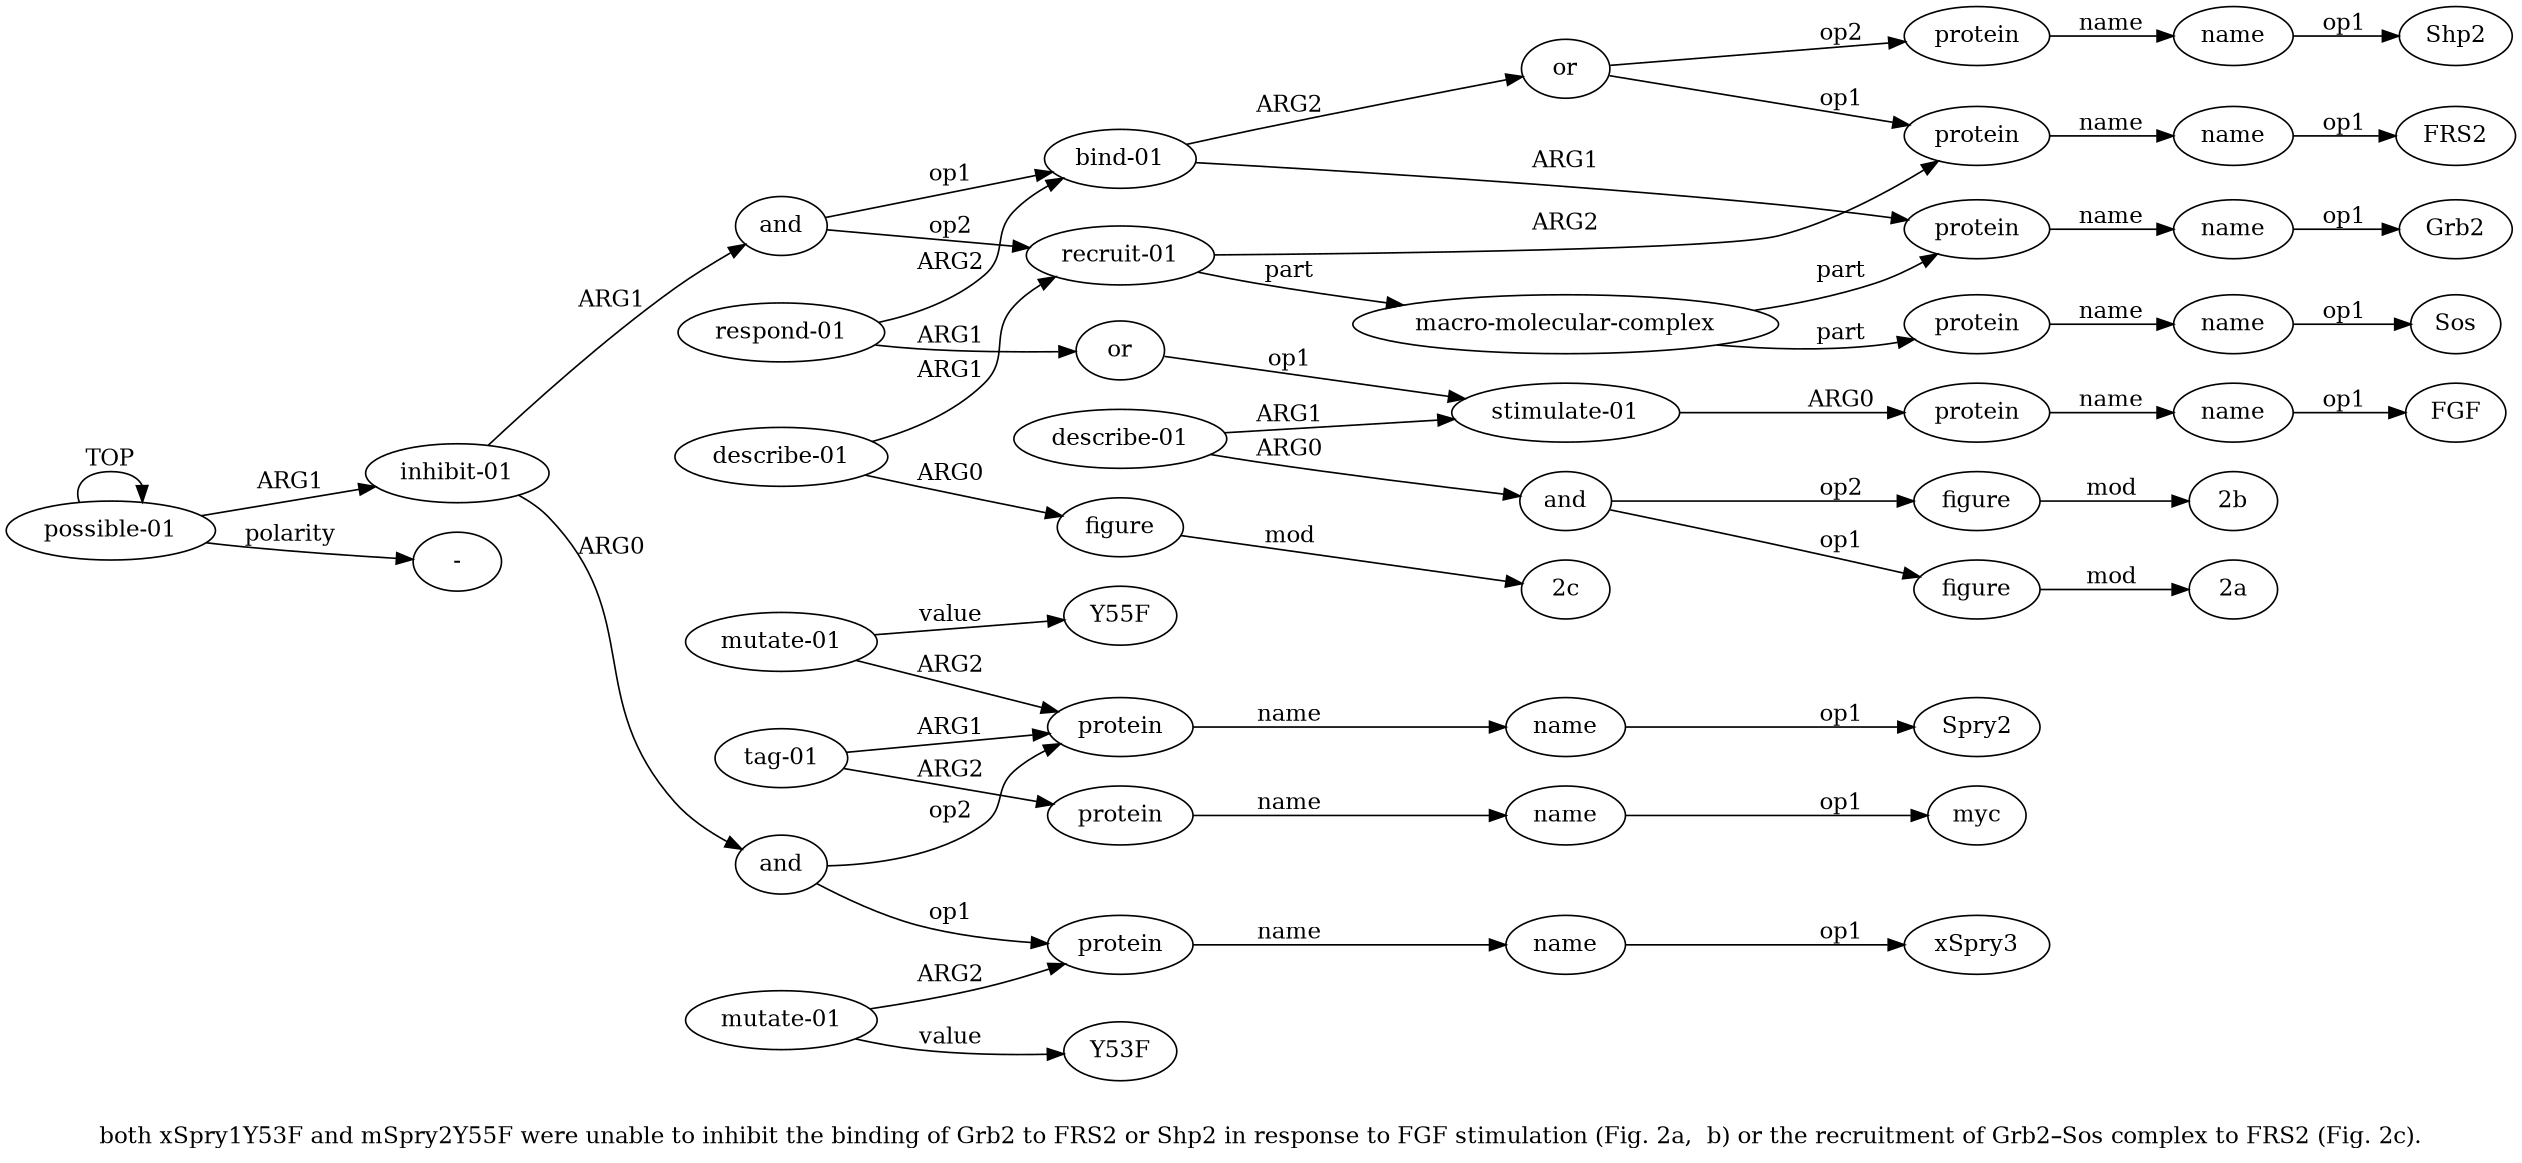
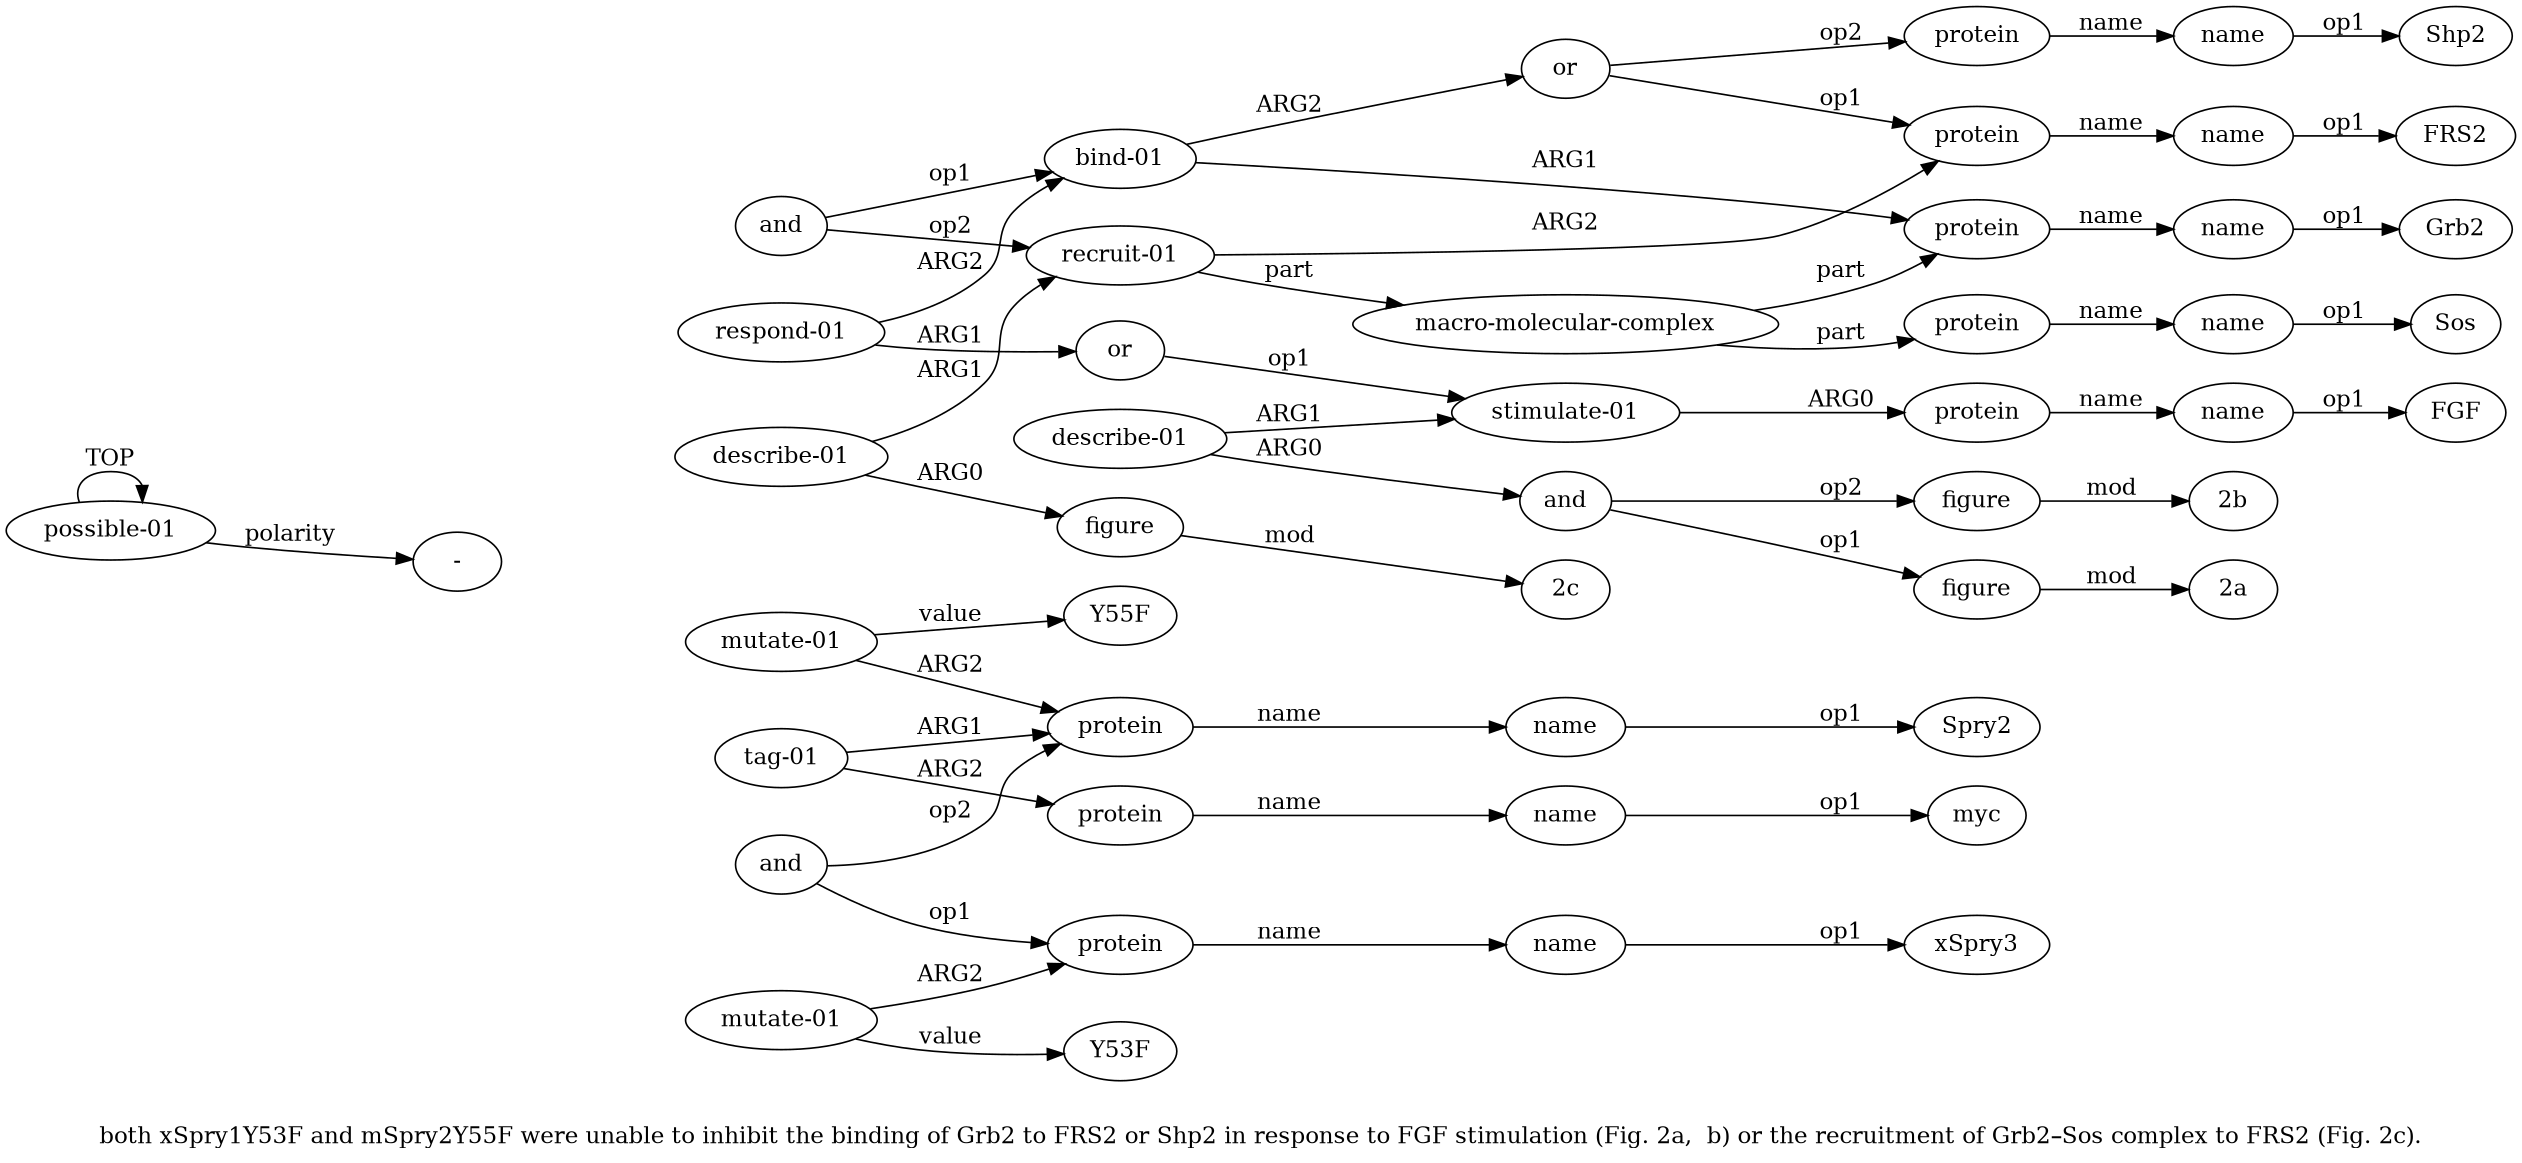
  digraph {
    label="both xSpry1Y53F and mSpry2Y55F were unable to inhibit the binding of Grb2 to FRS2 or Shp2 in response to FGF stimulation (Fig. 2a,  b) or the recruitment of Grb2–Sos complex to FRS2 (Fig. 2c)."
    rankdir=LR
    node [color=black gold_ind=-1 gold_label=name test_ind=-1 test_label=name]
    edge [color=black gold_label=op1 test_label=op1]
    n1 [gold_ind=20 label=name test_ind=20]
    n2 [gold_label=Shp2 label=Shp2 test_label=Shp2]
    n3 [gold_ind=21 gold_label="respond-01" label="respond-01" test_ind=21 test_label="respond-01"]
    n4 [gold_ind=22 gold_label=or label=or test_ind=22 test_label=or]
    n5 [gold_ind=13 gold_label="bind-01" label="bind-01" test_ind=13 test_label="bind-01"]
    n6 [gold_ind=23 gold_label="stimulate-01" label="stimulate-01" test_ind=23 test_label="stimulate-01"]
    n7 [gold_ind=14 gold_label=protein label=protein test_ind=14 test_label=protein]
    n8 [gold_ind=16 gold_label=or label=or test_ind=16 test_label=or]
    n9 [gold_ind=24 gold_label=protein label=protein test_ind=24 test_label=protein]
    n10 [gold_ind=15 label=name test_ind=15]
    n11 [gold_ind=17 gold_label=protein label=protein test_ind=17 test_label=protein]
    n12 [gold_ind=19 gold_label=protein label=protein test_ind=19 test_label=protein]
    n13 [gold_ind=25 label=name test_ind=25]
    n14 [gold_label=FGF label=FGF test_label=FGF]
    n15 [gold_ind=26 gold_label="describe-01" label="describe-01" test_ind=26 test_label="describe-01"]
    n16 [gold_ind=27 gold_label=and label=and test_ind=27 test_label=and]
    n17 [gold_ind=28 gold_label=figure label=figure test_ind=28 test_label=figure]
    n18 [gold_ind=29 gold_label=figure label=figure test_ind=29 test_label=figure]
    n19 [gold_label="2a" label="2a" test_label="2a"]
    n20 [gold_label="2b" label="2b" test_label="2b"]
    n21 [gold_ind=31 gold_label="macro-molecular-complex" label="macro-molecular-complex" test_ind=31 test_label="macro-molecular-complex"]
    n22 [gold_ind=32 gold_label=protein label=protein test_ind=32 test_label=protein]
    n23 [gold_ind=33 label=name test_ind=33]
    n24 [gold_label=Sos label=Sos test_label=Sos]
    n25 [gold_label=Grb2 label=Grb2 test_label=Grb2]
    n26 [gold_label="2c" label="2c" test_label="2c"]
    n27 [gold_ind=30 gold_label="recruit-01" label="recruit-01" test_ind=30 test_label="recruit-01"]
    n28 [gold_ind=18 label=name test_ind=18]
    n29 [gold_label=FRS2 label=FRS2 test_label=FRS2]
    n30 [gold_label="-" label="-" test_label="-"]
    n31 [gold_ind=35 gold_label=figure label=figure test_ind=35 test_label=figure]
    n32 [gold_ind=34 gold_label="describe-01" label="describe-01" test_ind=34 test_label="describe-01"]
    n33 [gold_ind=11 gold_label="mutate-01" label="mutate-01" test_ind=11 test_label="mutate-01"]
    n34 [gold_label=Y55F label=Y55F test_label=Y55F]
    n35 [gold_ind=6 gold_label=protein label=protein test_ind=6 test_label=protein]
    n36 [gold_ind=7 label=name test_ind=7]
    n37 [gold_label=Spry2 label=Spry2 test_label=Spry2]
    n38 [gold_ind=10 label=name test_ind=10]
    n39 [gold_label=myc label=myc test_label=myc]
    n40 [gold_ind=12 gold_label=and label=and test_ind=12 test_label=and]
    n41 [gold_label=xSpry1 label=xSpry3 test_label=xSpry1]
-   n42 [gold_ind=1 gold_label="inhibit-01" label="inhibit-01" test_ind=1 test_label="inhibit-01"]
    n43 [gold_ind=2 gold_label=and label=and test_ind=2 test_label=and]
    n44 [gold_ind=3 gold_label=protein label=protein test_ind=3 test_label=protein]
    n45 [gold_ind=4 label=name test_ind=4]
    n46 [gold_ind=0 gold_label="possible-01" label="possible-01" test_ind=0 test_label="possible-01"]
    n47 [gold_ind=5 gold_label="mutate-01" label="mutate-01" test_ind=5 test_label="mutate-01"]
    n48 [gold_label=Y53F label=Y53F test_label=Y53F]
    n49 [gold_ind=9 gold_label=protein label=protein test_ind=9 test_label=protein]
    n50 [gold_ind=8 gold_label="tag-01" label="tag-01" test_ind=8 test_label="tag-01"]
    n1 -> n2 [label=op1]
    n3 -> n4 [gold_label=ARG1 label=ARG1 test_label=ARG1]
    n3 -> n5 [gold_label=ARG2 label=ARG2 test_label=ARG2]
    n4 -> n6 [label=op1]
    n5 -> n7 [gold_label=ARG1 label=ARG1 test_label=ARG1]
    n5 -> n8 [gold_label=ARG2 label=ARG2 test_label=ARG2]
    n6 -> n9 [gold_label=ARG0 label=ARG0 test_label=ARG0]
    n7 -> n10 [gold_label=name label=name test_label=name]
    n8 -> n11 [label=op1]
    n8 -> n12 [gold_label=op2 label=op2 test_label=op2]
    n9 -> n13 [gold_label=name label=name test_label=name]
    n10 -> n25 [label=op1]
    n11 -> n28 [gold_label=name label=name test_label=name]
    n12 -> n1 [gold_label=name label=name test_label=name]
    n13 -> n14 [label=op1]
    n15 -> n6 [gold_label=ARG1 label=ARG1 test_label=ARG1]
    n15 -> n16 [gold_label=ARG0 label=ARG0 test_label=ARG0]
    n16 -> n17 [label=op1]
    n16 -> n18 [gold_label=op2 label=op2 test_label=op2]
    n17 -> n19 [gold_label=mod label=mod test_label=mod]
    n18 -> n20 [gold_label=mod label=mod test_label=mod]
    n21 -> n7 [gold_label=part label=part test_label=part]
    n21 -> n22 [gold_label=part label=part test_label=part]
    n22 -> n23 [gold_label=name label=name test_label=name]
    n23 -> n24 [label=op1]
    n27 -> n11 [gold_label=ARG2 label=ARG2 test_label=ARG2]
    n27 -> n21 [gold_label=ARG1 label=part test_label=ARG1]
    n28 -> n29 [label=op1]
    n31 -> n26 [gold_label=mod label=mod test_label=mod]
    n32 -> n27 [gold_label=ARG1 label=ARG1 test_label=ARG1]
    n32 -> n31 [gold_label=ARG0 label=ARG0 test_label=ARG0]
    n33 -> n34 [gold_label=value label=value test_label=value]
    n33 -> n35 [gold_label=ARG2 label=ARG2 test_label=ARG2]
    n35 -> n36 [gold_label=name label=name test_label=name]
    n36 -> n37 [label=op1]
    n38 -> n39 [label=op1]
    n40 -> n5 [label=op1]
    n40 -> n27 [gold_label=op2 label=op2 test_label=op2]
-   n42 -> n40 [gold_label=ARG1 label=ARG1 test_label=ARG1]
-   n42 -> n43 [gold_label=ARG0 label=ARG0 test_label=ARG0]
    n43 -> n35 [gold_label=op2 label=op2 test_label=op2]
    n43 -> n44 [label=op1]
    n44 -> n45 [gold_label=name label=name test_label=name]
    n45 -> n41 [label=op1]
    n46 -> n30 [gold_label=polarity label=polarity test_label=polarity]
-   n46 -> n42 [gold_label=ARG1 label=ARG1 test_label=ARG1]
    n46 -> n46 [gold_label=TOP label=TOP test_label=TOP]
    n47 -> n44 [gold_label=ARG2 label=ARG2 test_label=ARG2]
    n47 -> n48 [gold_label=value label=value test_label=value]
    n49 -> n38 [gold_label=name label=name test_label=name]
    n50 -> n35 [gold_label=ARG1 label=ARG1 test_label=ARG1]
    n50 -> n49 [gold_label=ARG2 label=ARG2 test_label=ARG2]
  }
